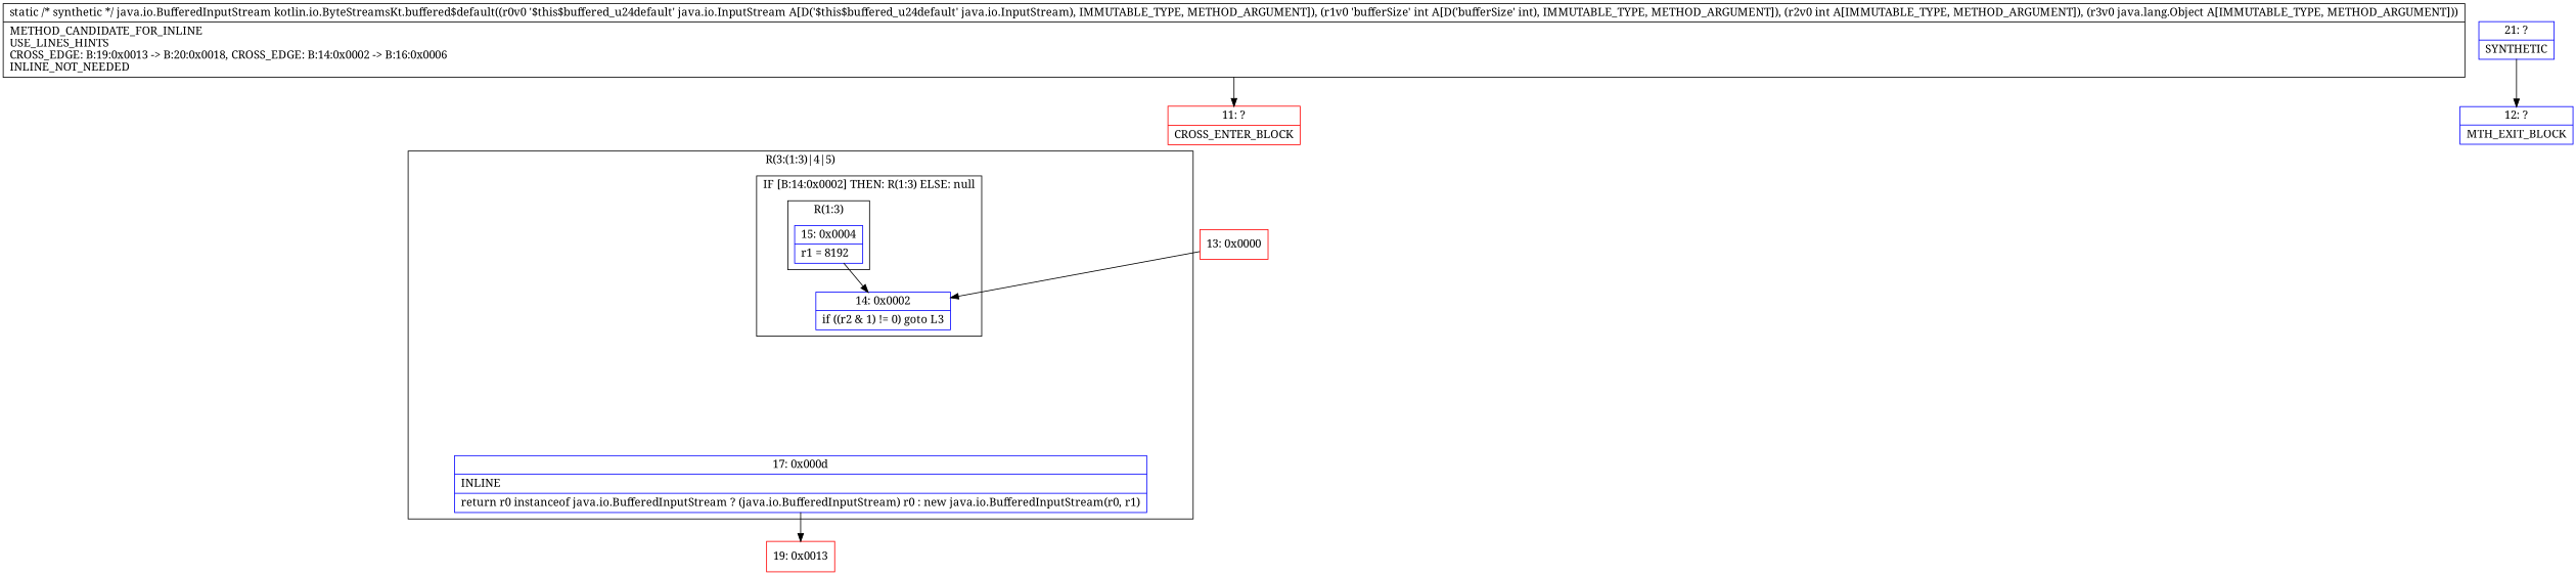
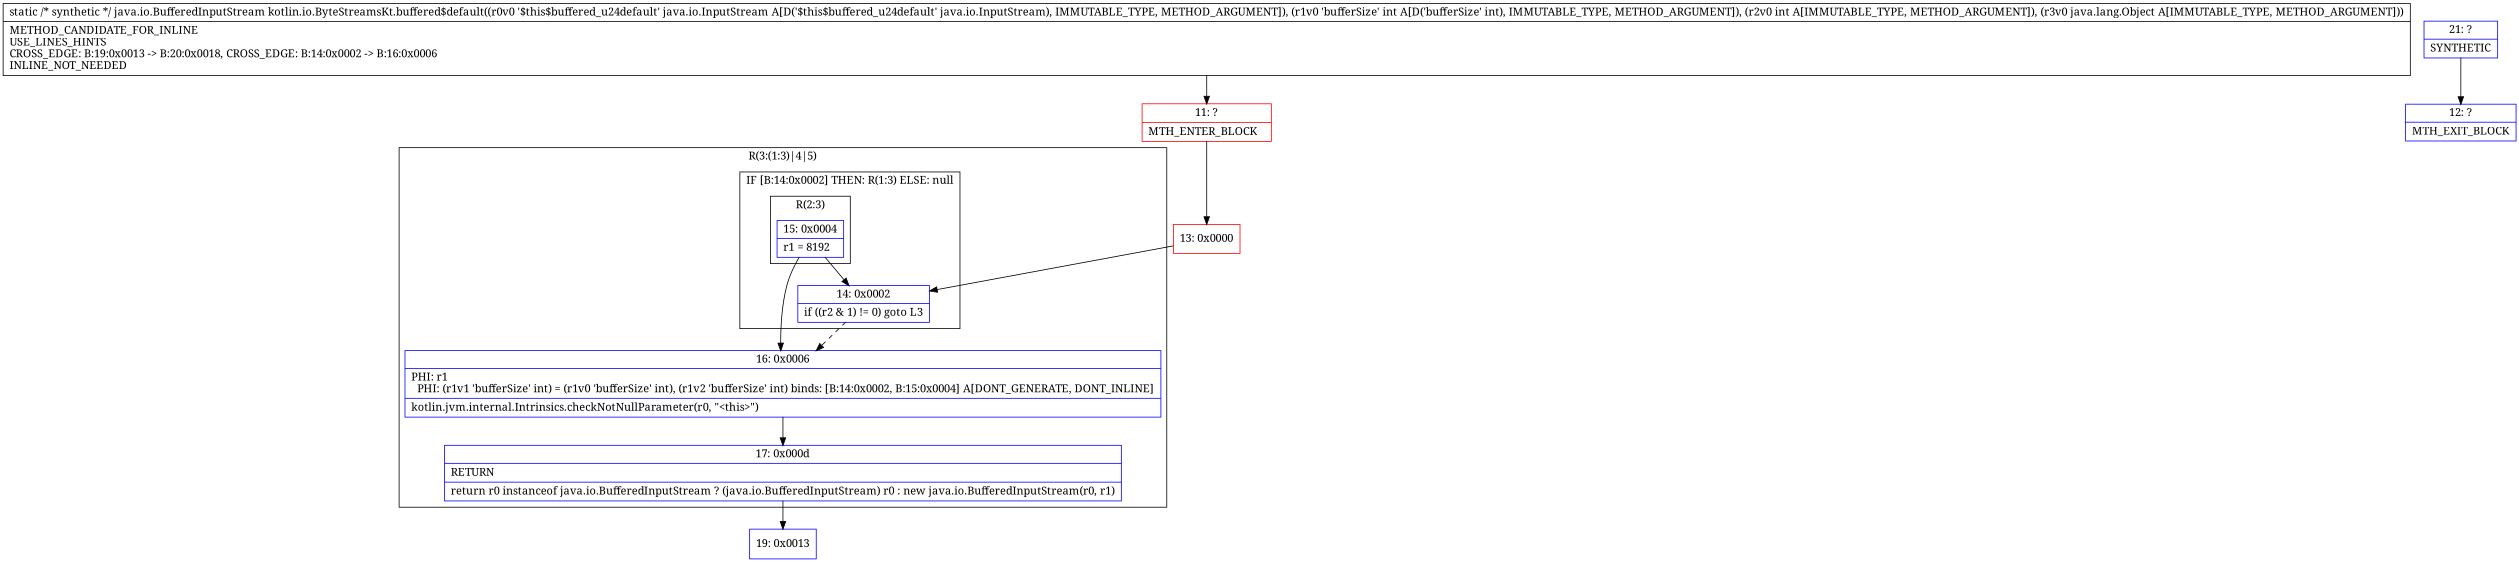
  digraph {
    fontname="Noto Serif"
    node [color=blue fontname="Noto Serif" shape=record]
    edge [fontname="Noto Serif"]
    n1 [label="{15\:\ 0x0004|r1 = 8192\l}"]
    n2 [label="{14\:\ 0x0002|if ((r2 & 1) != 0) goto L3\l}"]
-   n4 [label="{17\:\ 0x000d|INLINE\l|return r0 instanceof java.io.BufferedInputStream ? (java.io.BufferedInputStream) r0 : new java.io.BufferedInputStream(r0, r1)\l}"]
-   n5 [color=red label="{19\:\ 0x0013}"]
-   n6 [color=red label="{11\:\ ?|CROSS_ENTER_BLOCK\l}"]
+   n3 [label="{16\:\ 0x0006|PHI: r1 \l  PHI: (r1v1 'bufferSize' int) = (r1v0 'bufferSize' int), (r1v2 'bufferSize' int) binds: [B:14:0x0002, B:15:0x0004] A[DONT_GENERATE, DONT_INLINE]\l|kotlin.jvm.internal.Intrinsics.checkNotNullParameter(r0, \"\<this\>\")\l}"]
+   n4 [label="{17\:\ 0x000d|RETURN\l|return r0 instanceof java.io.BufferedInputStream ? (java.io.BufferedInputStream) r0 : new java.io.BufferedInputStream(r0, r1)\l}"]
+   n5 [label="{19\:\ 0x0013}"]
+   n6 [color=red label="{11\:\ ?|MTH_ENTER_BLOCK\l}"]
    n7 [color=red label="{13\:\ 0x0000}"]
    n8 [label="{21\:\ ?|SYNTHETIC\l}"]
    n9 [label="{12\:\ ?|MTH_EXIT_BLOCK\l}"]
    n10 [label="{static \/* synthetic *\/ java.io.BufferedInputStream kotlin.io.ByteStreamsKt.buffered$default((r0v0 '$this$buffered_u24default' java.io.InputStream A[D('$this$buffered_u24default' java.io.InputStream), IMMUTABLE_TYPE, METHOD_ARGUMENT]), (r1v0 'bufferSize' int A[D('bufferSize' int), IMMUTABLE_TYPE, METHOD_ARGUMENT]), (r2v0 int A[IMMUTABLE_TYPE, METHOD_ARGUMENT]), (r3v0 java.lang.Object A[IMMUTABLE_TYPE, METHOD_ARGUMENT]))  | METHOD_CANDIDATE_FOR_INLINE\lUSE_LINES_HINTS\lCROSS_EDGE: B:19:0x0013 \-\> B:20:0x0018, CROSS_EDGE: B:14:0x0002 \-\> B:16:0x0006\lINLINE_NOT_NEEDED\l}" color=""]
    subgraph cluster_1 {
      label="R(3:(1:3)|4|5)"
+     n3
      n4
      subgraph cluster_2 {
        label="IF [B:14:0x0002] THEN: R(1:3) ELSE: null"
        n2
        subgraph cluster_3 {
-         label="R(1:3)"
+         label="R(2:3)"
          n1
        }
      }
    }
    n1 -> n2
+   n1 -> n3
+   n2 -> n3 [style=dashed]
+   n3 -> n4
    n4 -> n5
+   n6 -> n7
    n7 -> n2
    n8 -> n9
    n10 -> n6
  }
